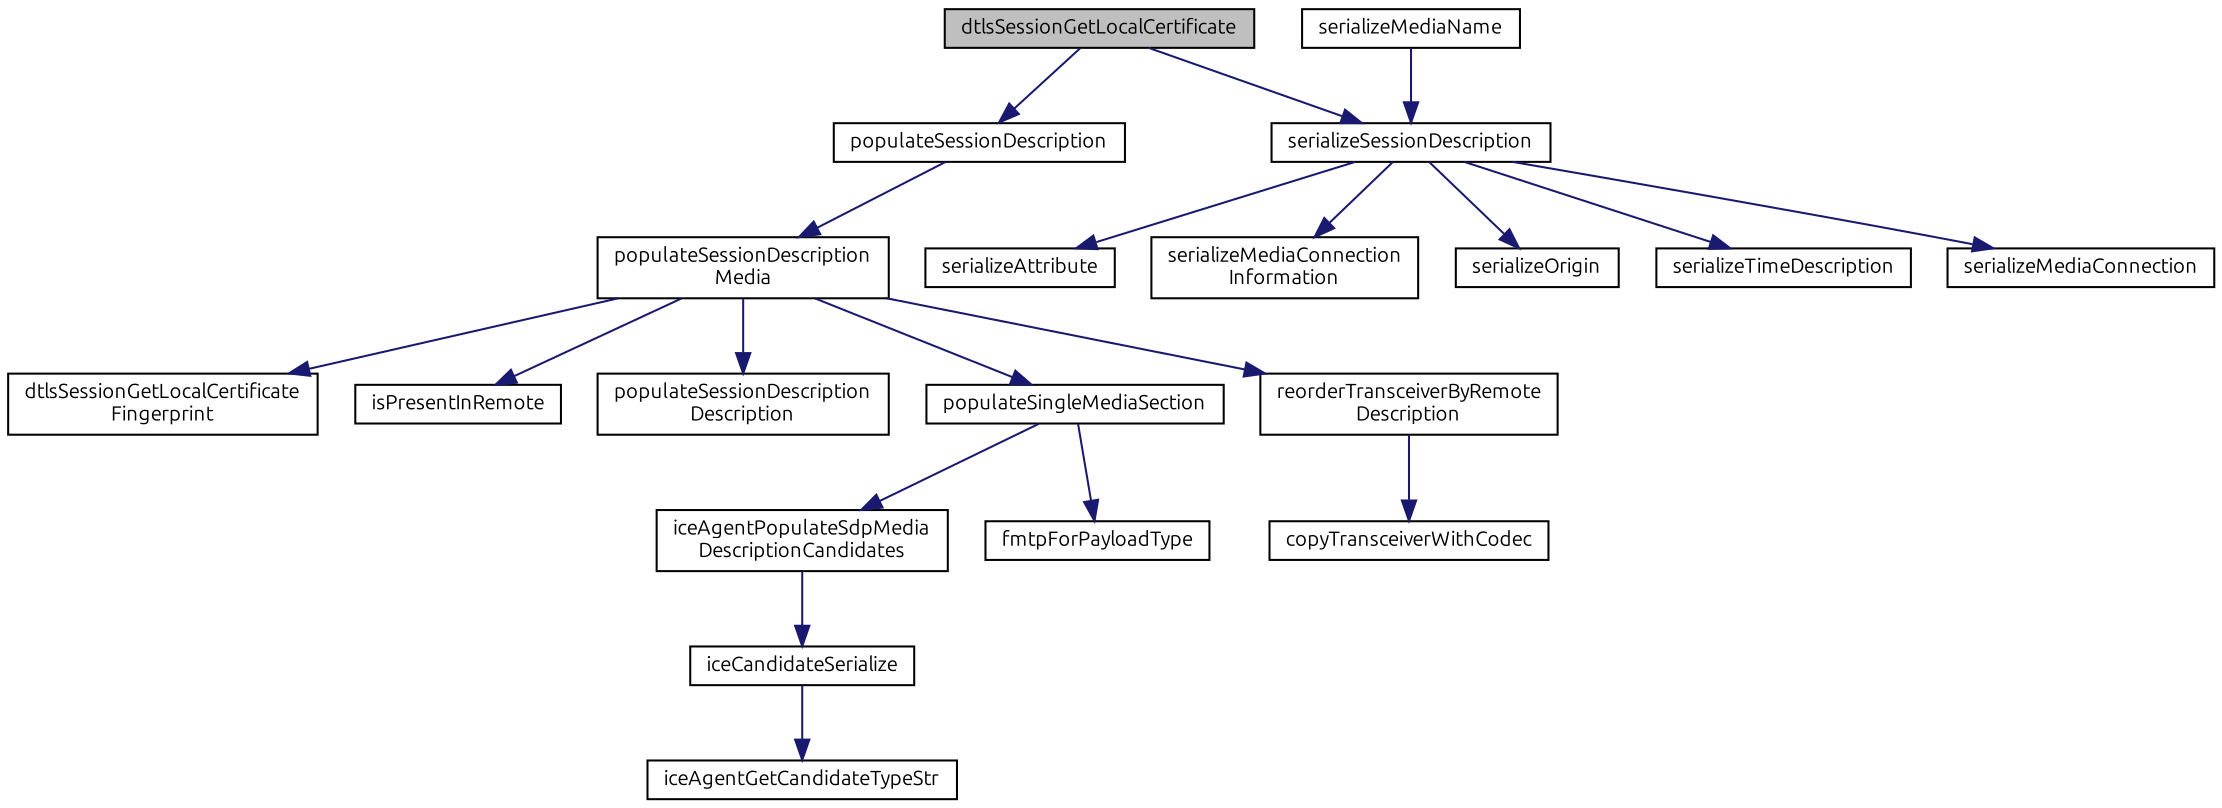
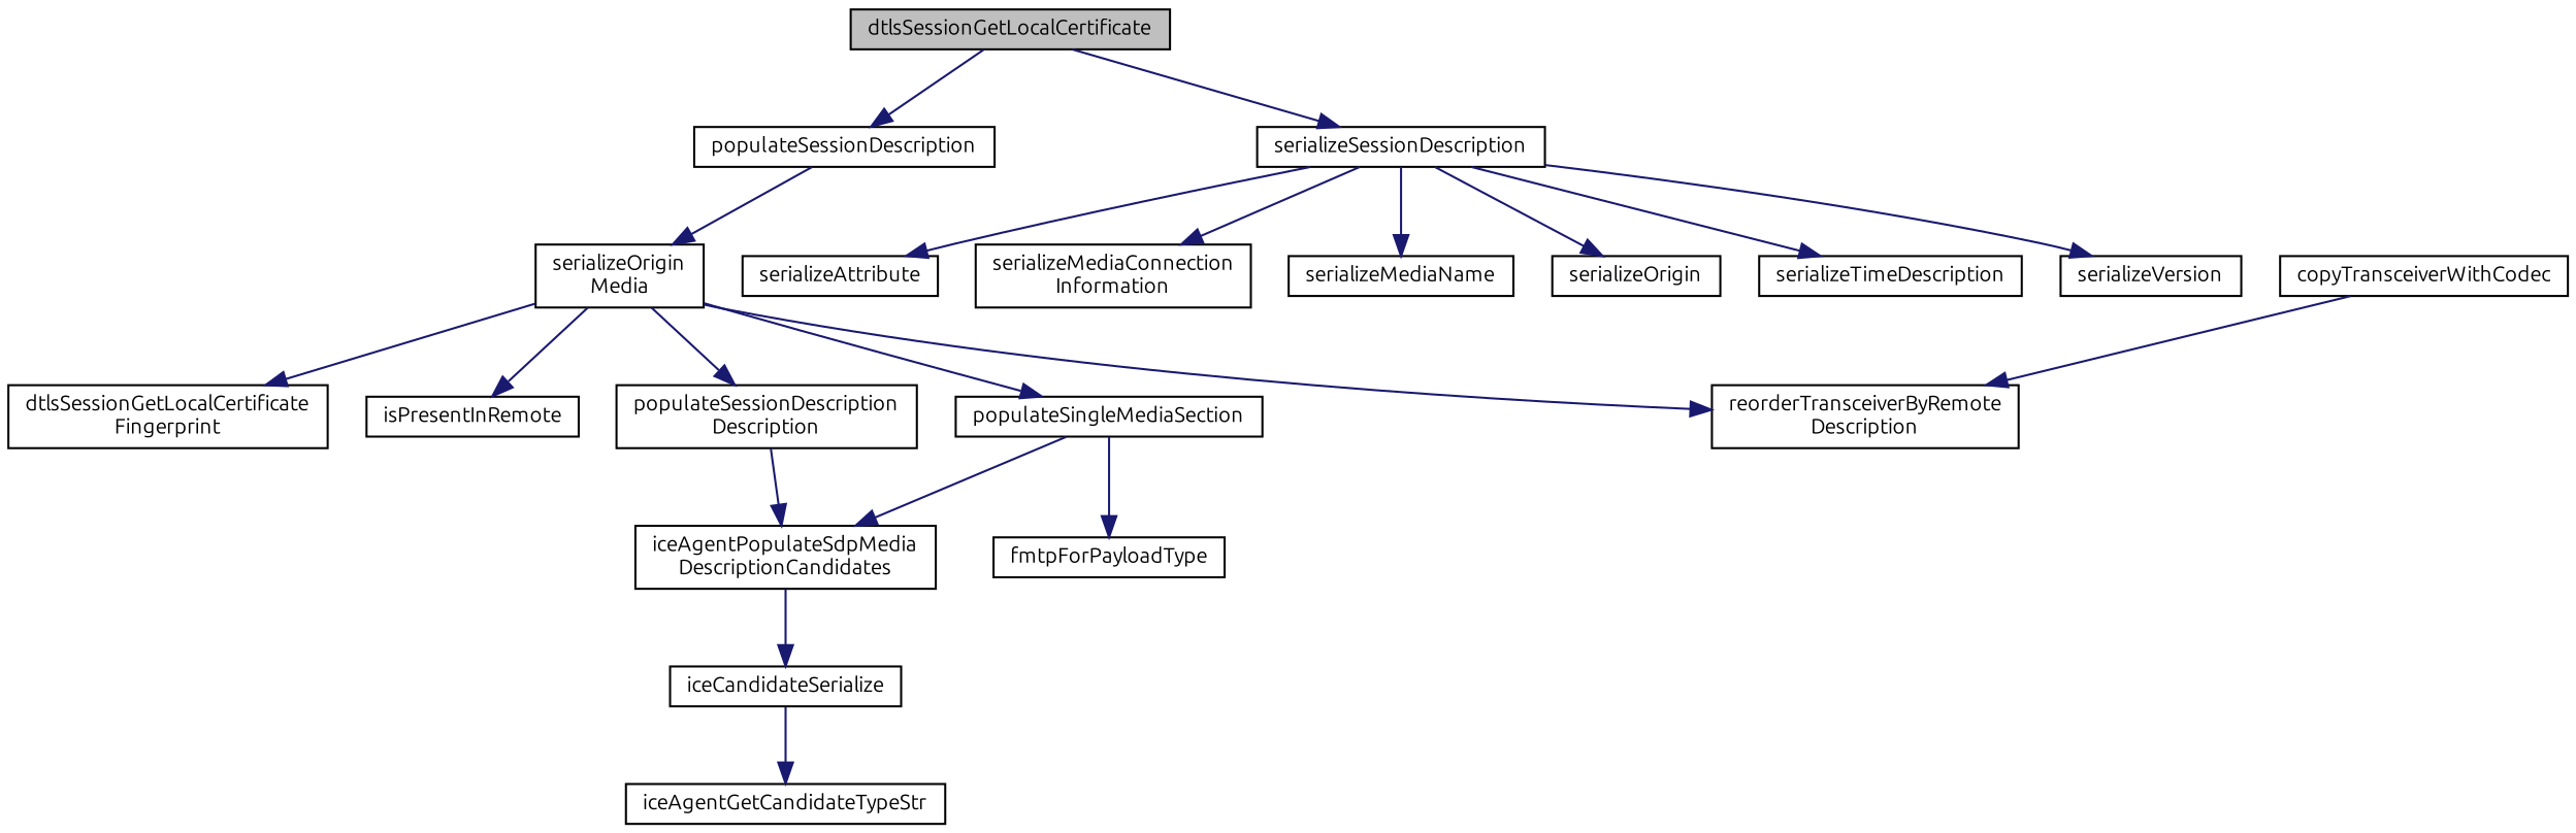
  digraph {
    fontname=Ubuntu
    rankdir=TB
    node [color=black fillcolor=white fontname=Ubuntu fontsize=10 shape=record style=filled]
    edge [color=midnightblue fontname=Ubuntu fontsize=10 labelfontname=Helvetica labelfontsize=10 style=solid]
    n1 [fillcolor=grey75 fontcolor=black height=0.2 label=dtlsSessionGetLocalCertificate width=0.4]
    n2 [height=0.2 label=populateSessionDescription width=0.4]
    n3 [height=0.2 label=serializeSessionDescription width=0.4]
-   n4 [height=0.2 label="populateSessionDescription\lMedia" width=0.4]
+   n4 [height=0.2 label="serializeOrigin\lMedia" width=0.4]
    n5 [height=0.2 label=serializeAttribute width=0.4]
    n6 [height=0.2 label="serializeMediaConnection\lInformation" width=0.4]
    n7 [height=0.2 label=serializeMediaName width=0.4]
    n8 [height=0.2 label=serializeOrigin width=0.4]
    n9 [height=0.2 label=serializeTimeDescription width=0.4]
-   n10 [height=0.2 label=serializeMediaConnection width=0.4]
+   n10 [height=0.2 label=serializeVersion width=0.4]
    n11 [height=0.2 label="dtlsSessionGetLocalCertificate\lFingerprint" width=0.4]
    n12 [height=0.2 label=isPresentInRemote width=0.4]
    n13 [height=0.2 label="populateSessionDescription\lDescription" width=0.4]
    n14 [height=0.2 label=populateSingleMediaSection width=0.4]
    n15 [height=0.2 label="reorderTransceiverByRemote\lDescription" width=0.4]
    n16 [height=0.2 label="iceAgentPopulateSdpMedia\lDescriptionCandidates" width=0.4]
    n17 [height=0.2 label=fmtpForPayloadType width=0.4]
    n18 [height=0.2 label=copyTransceiverWithCodec width=0.4]
    n19 [height=0.2 label=iceCandidateSerialize width=0.4]
    n20 [height=0.2 label=iceAgentGetCandidateTypeStr width=0.4]
    n1 -> n2
    n1 -> n3
    n2 -> n4
    n3 -> n5
    n3 -> n6
-   n7 -> n3
+   n3 -> n7
    n3 -> n8
    n3 -> n9
    n3 -> n10
    n4 -> n11
    n4 -> n12
    n4 -> n13
    n4 -> n14
    n4 -> n15
+   n13 -> n16
    n14 -> n16
    n14 -> n17
-   n15 -> n18
+   n18 -> n15
    n16 -> n19
    n19 -> n20
  }
